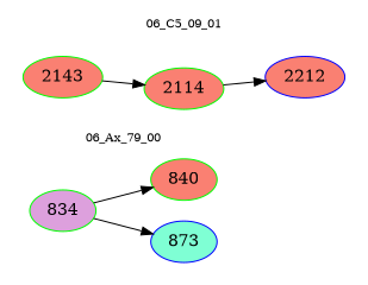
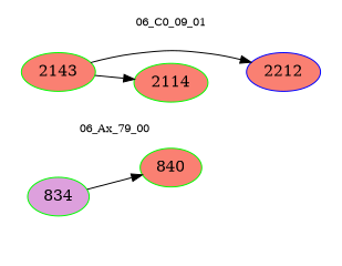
  digraph {
    rankdir=LR
    node [color=green fillcolor=salmon style=filled]
    edge [color=black]
    n1 [fillcolor=plum label=834]
-   n2 [color=blue fillcolor=aquamarine label=873]
    n3 [label=840]
    n4 [label=2143]
    n5 [label=2114]
    n6 [color=blue label=2212]
    subgraph cluster_1 {
      color=white
      fontsize=10
      label="06_Ax_79_00"
      n1
-     n2
      n3
    }
    subgraph cluster_2 {
      color=white
      fontsize=10
-     label="06_C5_09_01"
+     label="06_C0_09_01"
      n4
      n5
      n6
    }
-   n1 -> n2
    n1 -> n3
    n4 -> n5
-   n5 -> n6
+   n4 -> n6
  }
